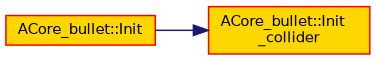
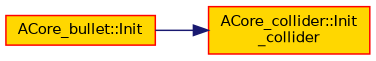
  digraph {
    rankdir=RL
    node [color=red fillcolor=gold fontname=Helvetica fontsize=10 shape=record style=filled]
-   n1 [fontcolor=black height=0.2 label="ACore_bullet::Init\l_collider" width=0.4]
+   n1 [fontcolor=black height=0.2 label="ACore_collider::Init\l_collider" width=0.4]
    n2 [height=0.2 label="ACore_bullet::Init" width=0.4]
    n1 -> n2 [color=midnightblue dir=back fontname=Helvetica fontsize=10 labelfontname=Helvetica labelfontsize=10 style=solid]
  }
